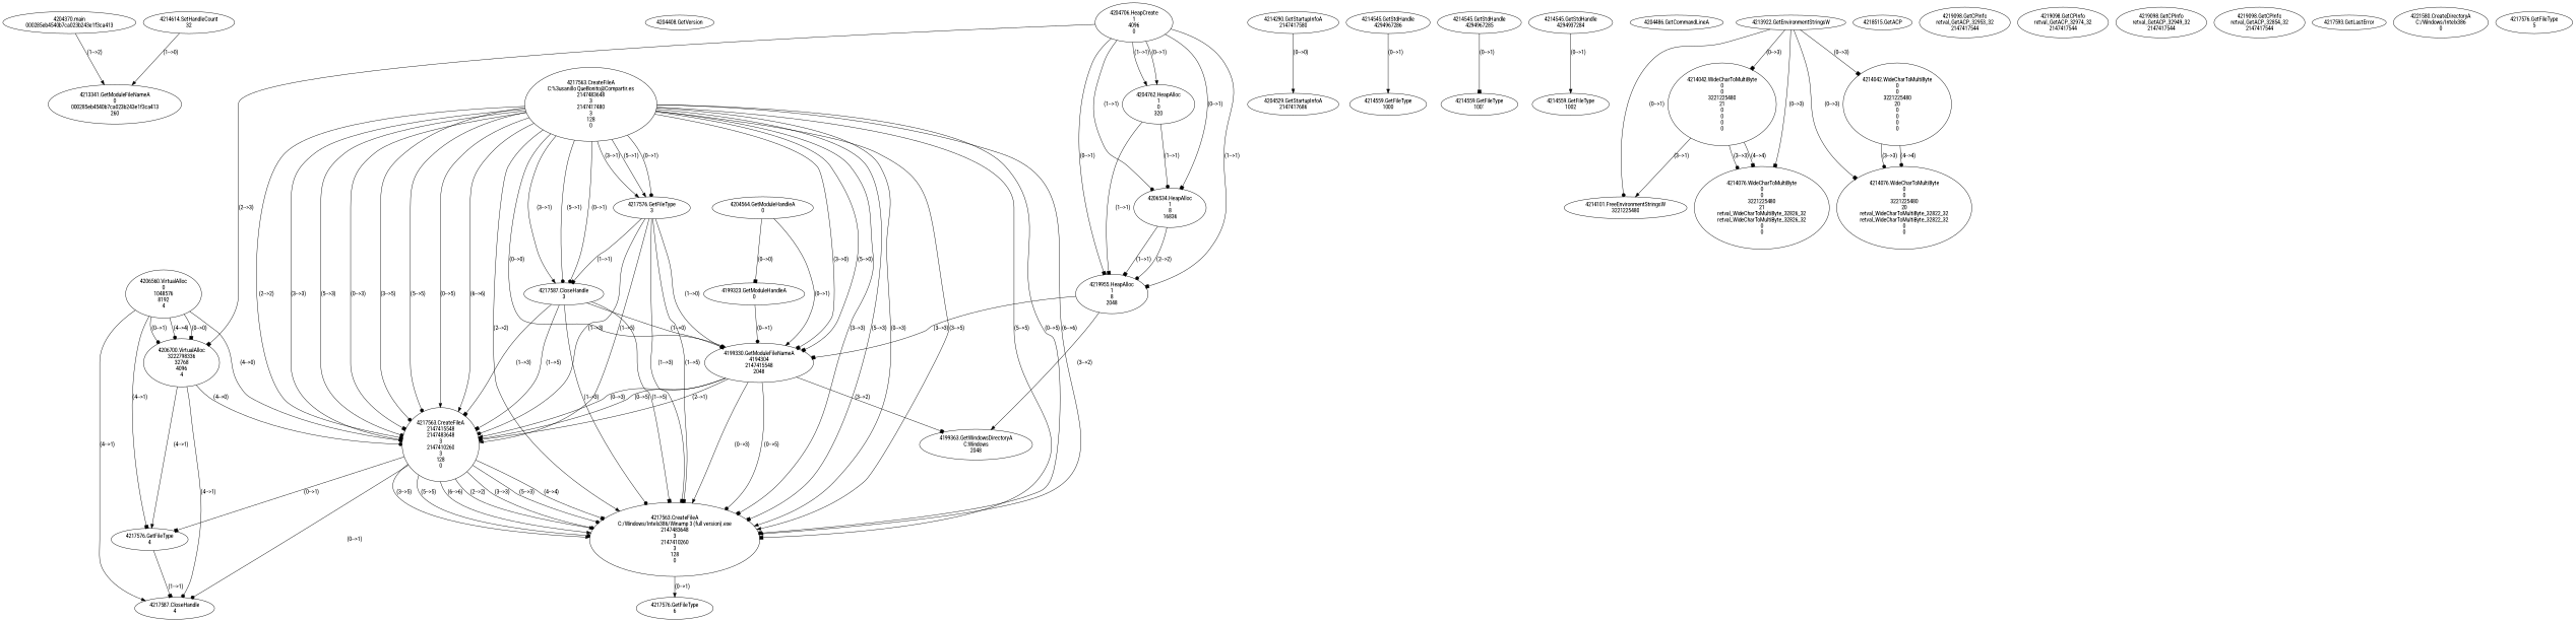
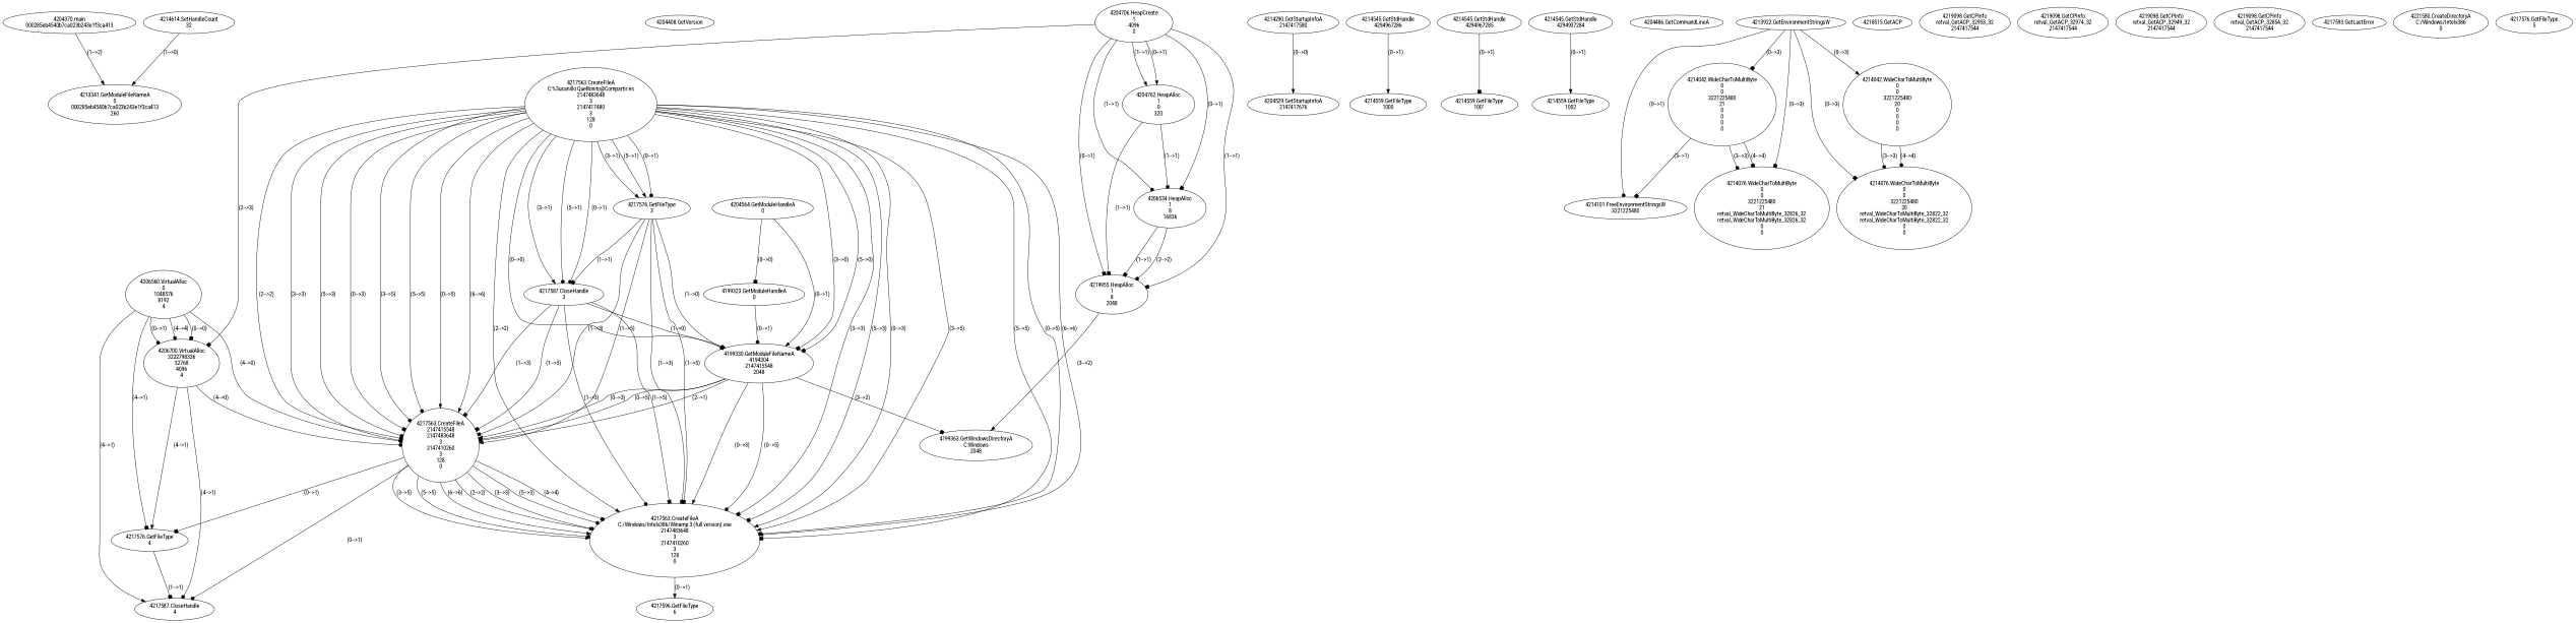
  digraph {
    fontname="Roboto Condensed"
    node [fontname="Roboto Condensed"]
    edge [arrowhead=box fontname="Roboto Condensed"]
    n1 [label="4204370.main\n000285eb4540b7ca023b243e1f3ca413"]
    n2 [label="4213341.GetModuleFileNameA\n0\n000285eb4540b7ca023b243e1f3ca413\n260"]
    n3 [label="4204408.GetVersion\n"]
    n4 [label="4204706.HeapCreate\n1\n4096\n0"]
    n5 [label="4204762.HeapAlloc\n1\n0\n320"]
    n6 [label="4206534.HeapAlloc\n1\n8\n16836"]
    n7 [label="4206700.VirtualAlloc\n3222798336\n32768\n4096\n4"]
    n8 [label="4219955.HeapAlloc\n1\n8\n2048"]
    n9 [label="4217563.CreateFileA\n2147415548\n2147483648\n3\n2147410260\n3\n128\n0"]
    n10 [label="4217576.GetFileType\n4"]
    n11 [label="4217587.CloseHandle\n4"]
    n12 [label="4199330.GetModuleFileNameA\n4194304\n2147415548\n2048"]
    n13 [label="4199363.GetWindowsDirectoryA\nC:\Windows\n2048"]
    n14 [label="4206560.VirtualAlloc\n0\n1048576\n8192\n4"]
    n15 [label="4217563.CreateFileA\nC:/Windows/Intelx386/Winamp 3 (full version).exe\n2147483648\n3\n2147410260\n3\n128\n0"]
    n16 [label="4214290.GetStartupInfoA\n2147417580"]
-   n17 [label="4204529.GetStartupInfoA\n2147417686"]
+   n17 [label="4204529.GetStartupInfoA\n2147417676"]
    n18 [label="4214545.GetStdHandle\n4294967286"]
    n19 [label="4214559.GetFileType\n1000"]
    n20 [label="4214545.GetStdHandle\n4294967285"]
    n21 [label="4214559.GetFileType\n1001"]
    n22 [label="4214545.GetStdHandle\n4294937284"]
    n23 [label="4214559.GetFileType\n1002"]
    n24 [label="4214614.SetHandleCount\n32"]
    n25 [label="4204486.GetCommandLineA\n"]
    n26 [label="4213922.GetEnvironmentStringsW\n"]
    n27 [label="4214042.WideCharToMultiByte\n0\n0\n3221225480\n21\n0\n0\n0\n0"]
    n28 [label="4214101.FreeEnvironmentStringsW\n3221225480"]
    n29 [label="4214076.WideCharToMultiByte\n0\n0\n3221225480\n21\nretval_WideCharToMultiByte_32826_32\nretval_WideCharToMultiByte_32826_32\n0\n0"]
    n30 [label="4214042.WideCharToMultiByte\n0\n0\n3221225480\n20\n0\n0\n0\n0"]
    n31 [label="4214076.WideCharToMultiByte\n0\n0\n3221225480\n20\nretval_WideCharToMultiByte_32822_32\nretval_WideCharToMultiByte_32822_32\n0\n0"]
    n32 [label="4218515.GetACP\n"]
    n33 [label="4219098.GetCPInfo\nretval_GetACP_32953_32\n2147417544"]
    n34 [label="4219098.GetCPInfo\nretval_GetACP_32974_32\n2147417544"]
    n35 [label="4219098.GetCPInfo\nretval_GetACP_32949_32\n2147417544"]
    n36 [label="4219098.GetCPInfo\nretval_GetACP_32854_32\n2147417544"]
    n37 [label="4204564.GetModuleHandleA\n0"]
    n38 [label="4199323.GetModuleHandleA\n0"]
    n39 [label="4217563.CreateFileA\nC:\Gusanillo QueBonito@Compartir.es\n2147483648\n3\n2147417480\n3\n128\n0"]
    n40 [label="4217576.GetFileType\n3"]
    n41 [label="4217587.CloseHandle\n3"]
-   n42 [label="4217576.GetFileType\n6"]
+   n42 [label="4217596.GetFileType\n6"]
    n43 [label="4217593.GetLastError\n"]
    n44 [label="4221580.CreateDirectoryA\nC:/Windows/Intelx386\n0"]
    n45 [label="4217576.GetFileType\n5"]
    n1 -> n2 [arrowhead=normal label="(1-->2)"]
    n4 -> n5 [arrowhead=normal label="(1-->1)"]
    n4 -> n5 [arrowhead=normal label="(0-->1)"]
    n4 -> n6 [arrowhead=dot label="(1-->1)"]
    n4 -> n6 [label="(0-->1)"]
    n4 -> n7 [label="(2-->3)"]
    n4 -> n8 [label="(1-->1)"]
    n4 -> n8 [label="(0-->1)"]
    n5 -> n6 [arrowhead=dot label="(1-->1)"]
    n5 -> n8 [label="(1-->1)"]
    n6 -> n8 [label="(1-->1)"]
    n6 -> n8 [arrowhead=dot label="(2-->2)"]
    n7 -> n9 [arrowhead=dot label="(4-->0)"]
    n7 -> n10 [arrowhead=normal label="(4-->1)"]
    n7 -> n11 [arrowhead=dot label="(4-->1)"]
-   n8 -> n12 [label="(3-->3)"]
    n8 -> n13 [arrowhead=normal label="(3-->2)"]
    n9 -> n10 [label="(0-->1)"]
    n9 -> n11 [arrowhead=dot label="(0-->1)"]
    n9 -> n15 [arrowhead=normal label="(2-->2)"]
    n9 -> n15 [arrowhead=dot label="(3-->3)"]
    n9 -> n15 [arrowhead=dot label="(5-->3)"]
    n9 -> n15 [label="(4-->4)"]
    n9 -> n15 [arrowhead=normal label="(3-->5)"]
    n9 -> n15 [arrowhead=dot label="(5-->5)"]
    n9 -> n15 [arrowhead=normal label="(6-->6)"]
    n10 -> n11 [label="(1-->1)"]
    n12 -> n9 [arrowhead=dot label="(2-->1)"]
    n12 -> n9 [arrowhead=normal label="(0-->3)"]
    n12 -> n9 [label="(0-->5)"]
    n12 -> n13 [label="(3-->2)"]
    n12 -> n15 [arrowhead=normal label="(0-->3)"]
    n12 -> n15 [arrowhead=dot label="(0-->5)"]
    n14 -> n7 [arrowhead=dot label="(0-->1)"]
    n14 -> n7 [arrowhead=dot label="(4-->4)"]
    n14 -> n7 [label="(0-->0)"]
    n14 -> n9 [arrowhead=dot label="(4-->0)"]
    n14 -> n10 [label="(4-->1)"]
    n14 -> n11 [arrowhead=normal label="(4-->1)"]
    n15 -> n42 [arrowhead=normal label="(0-->1)"]
    n16 -> n17 [arrowhead=normal label="(0-->0)"]
    n18 -> n19 [arrowhead=normal label="(0-->1)"]
    n20 -> n21 [label="(0-->1)"]
    n22 -> n23 [arrowhead=normal label="(0-->1)"]
    n24 -> n2 [arrowhead=normal label="(1-->0)"]
    n26 -> n27 [label="(0-->3)"]
    n26 -> n28 [arrowhead=dot label="(0-->1)"]
    n26 -> n29 [label="(0-->3)"]
-   n26 -> n30 [label="(0-->3)"]
+   n26 -> n30 [arrowhead=normal label="(0-->3)"]
    n26 -> n31 [label="(0-->3)"]
-   n27 -> n28 [arrowhead=normal label="(3-->1)"]
+   n27 -> n28 [label="(3-->1)"]
    n27 -> n29 [arrowhead=dot label="(3-->3)"]
    n27 -> n29 [label="(4-->4)"]
    n30 -> n31 [arrowhead=dot label="(3-->3)"]
    n30 -> n31 [arrowhead=dot label="(4-->4)"]
    n37 -> n12 [arrowhead=normal label="(0-->1)"]
    n37 -> n38 [label="(0-->0)"]
    n38 -> n12 [arrowhead=dot label="(0-->1)"]
    n39 -> n9 [arrowhead=dot label="(2-->2)"]
    n39 -> n9 [label="(3-->3)"]
    n39 -> n9 [arrowhead=dot label="(5-->3)"]
    n39 -> n9 [label="(0-->3)"]
    n39 -> n9 [arrowhead=dot label="(3-->5)"]
    n39 -> n9 [arrowhead=dot label="(5-->5)"]
    n39 -> n9 [arrowhead=normal label="(0-->5)"]
    n39 -> n9 [arrowhead=normal label="(6-->6)"]
    n39 -> n12 [label="(3-->0)"]
    n39 -> n12 [label="(5-->0)"]
    n39 -> n12 [arrowhead=normal label="(0-->0)"]
    n39 -> n15 [arrowhead=normal label="(2-->2)"]
    n39 -> n15 [label="(3-->3)"]
    n39 -> n15 [label="(5-->3)"]
    n39 -> n15 [arrowhead=normal label="(0-->3)"]
    n39 -> n15 [arrowhead=normal label="(3-->5)"]
    n39 -> n15 [label="(5-->5)"]
    n39 -> n15 [label="(0-->5)"]
    n39 -> n15 [arrowhead=normal label="(6-->6)"]
    n39 -> n40 [arrowhead=normal label="(3-->1)"]
    n39 -> n40 [arrowhead=normal label="(5-->1)"]
    n39 -> n40 [arrowhead=dot label="(0-->1)"]
    n39 -> n41 [arrowhead=normal label="(3-->1)"]
    n39 -> n41 [arrowhead=dot label="(5-->1)"]
    n39 -> n41 [arrowhead=dot label="(0-->1)"]
    n40 -> n9 [arrowhead=dot label="(1-->3)"]
    n40 -> n9 [arrowhead=normal label="(1-->5)"]
    n40 -> n12 [arrowhead=dot label="(1-->0)"]
    n40 -> n15 [label="(1-->3)"]
    n40 -> n15 [label="(1-->5)"]
    n40 -> n41 [label="(1-->1)"]
    n41 -> n9 [label="(1-->3)"]
    n41 -> n9 [label="(1-->5)"]
    n41 -> n12 [label="(1-->0)"]
    n41 -> n15 [arrowhead=dot label="(1-->3)"]
    n41 -> n15 [label="(1-->5)"]
  }
